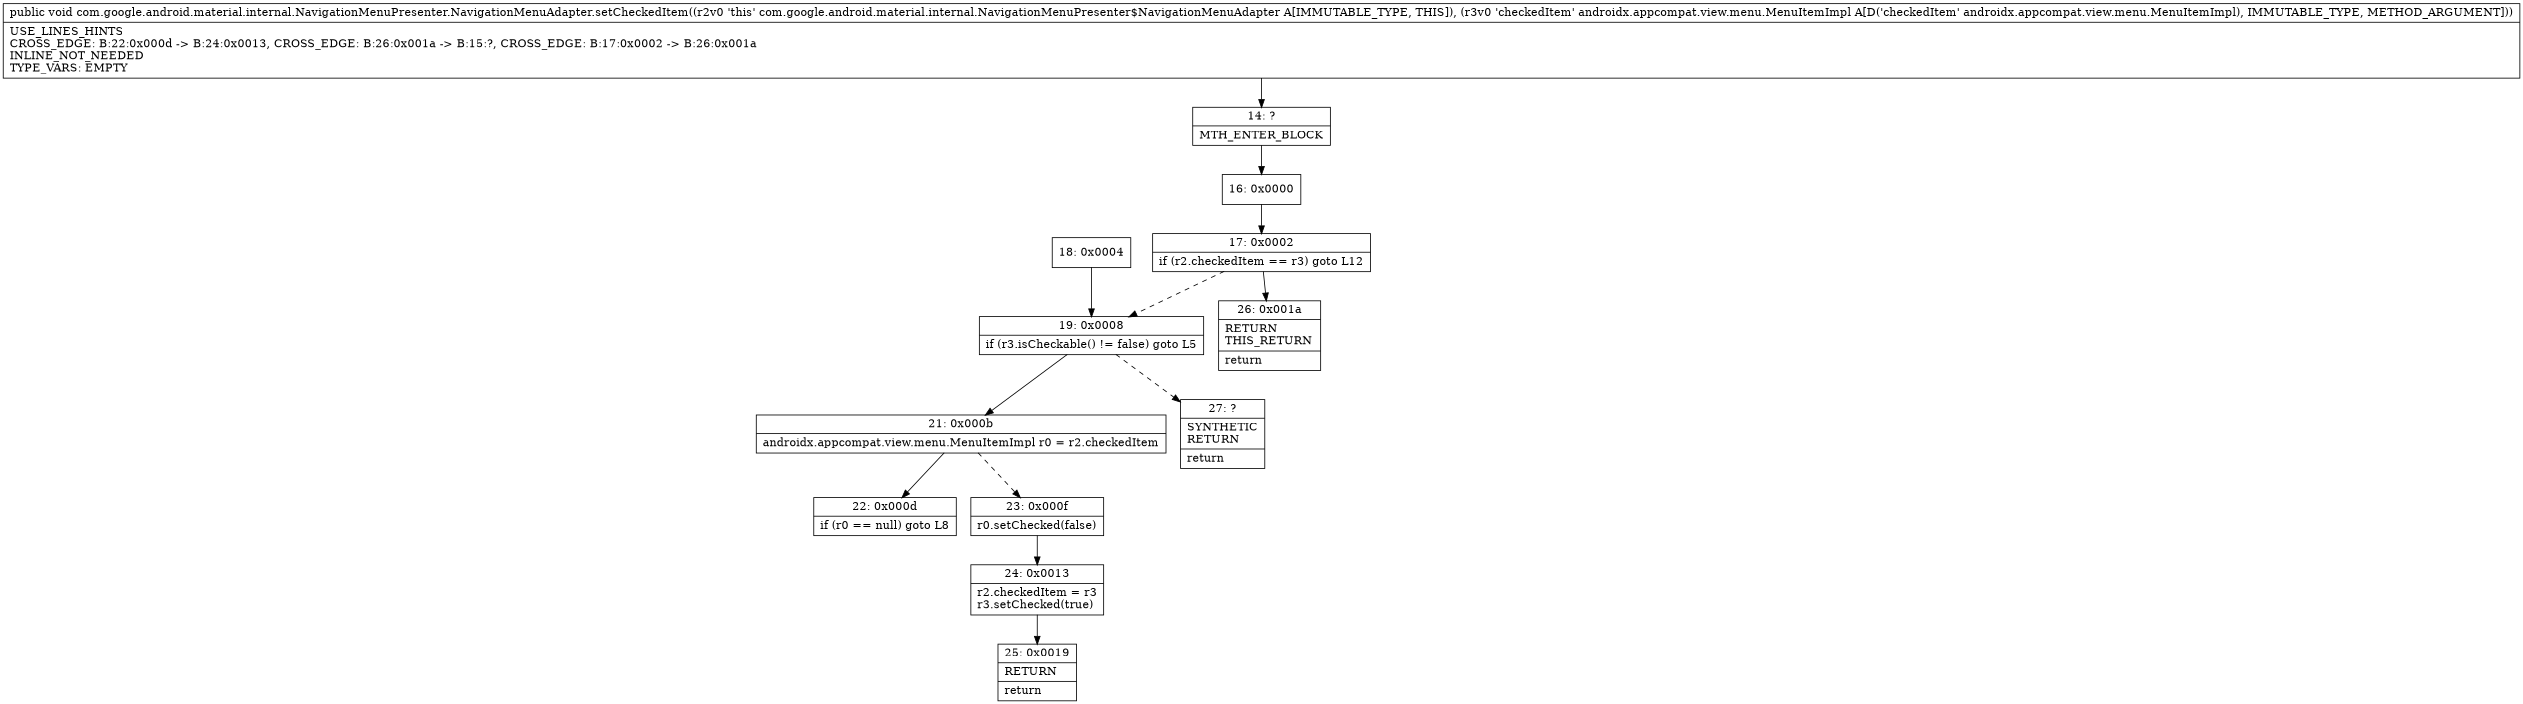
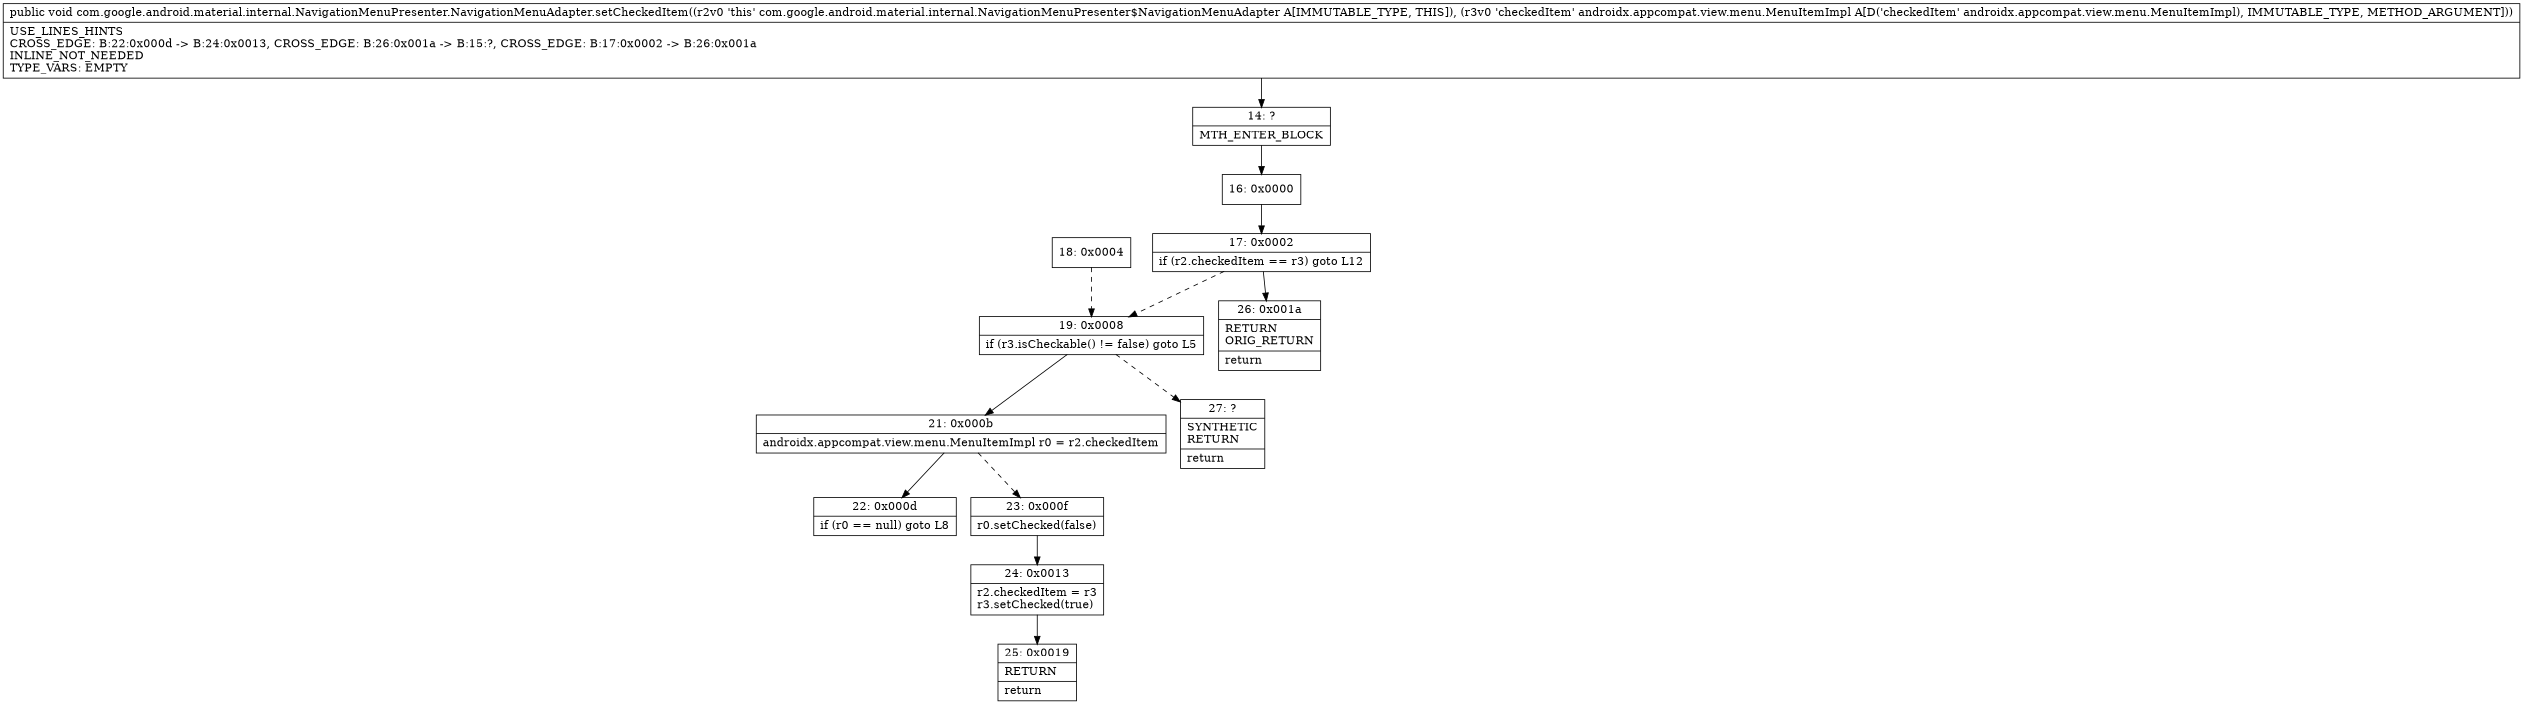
  digraph {
    node [shape=record]
    n1 [label="{14\:\ ?|MTH_ENTER_BLOCK\l}"]
    n2 [label="{16\:\ 0x0000}"]
    n3 [label="{17\:\ 0x0002|if (r2.checkedItem == r3) goto L12\l}"]
-   n4 [label="{26\:\ 0x001a|RETURN\lTHIS_RETURN\l|return\l}"]
+   n4 [label="{26\:\ 0x001a|RETURN\lORIG_RETURN\l|return\l}"]
    n5 [label="{19\:\ 0x0008|if (r3.isCheckable() != false) goto L5\l}"]
    n6 [label="{18\:\ 0x0004}"]
    n7 [label="{21\:\ 0x000b|androidx.appcompat.view.menu.MenuItemImpl r0 = r2.checkedItem\l}"]
    n8 [label="{27\:\ ?|SYNTHETIC\lRETURN\l|return\l}"]
    n9 [label="{22\:\ 0x000d|if (r0 == null) goto L8\l}"]
    n10 [label="{23\:\ 0x000f|r0.setChecked(false)\l}"]
    n11 [label="{24\:\ 0x0013|r2.checkedItem = r3\lr3.setChecked(true)\l}"]
    n12 [label="{25\:\ 0x0019|RETURN\l|return\l}"]
    n13 [label="{public void com.google.android.material.internal.NavigationMenuPresenter.NavigationMenuAdapter.setCheckedItem((r2v0 'this' com.google.android.material.internal.NavigationMenuPresenter$NavigationMenuAdapter A[IMMUTABLE_TYPE, THIS]), (r3v0 'checkedItem' androidx.appcompat.view.menu.MenuItemImpl A[D('checkedItem' androidx.appcompat.view.menu.MenuItemImpl), IMMUTABLE_TYPE, METHOD_ARGUMENT]))  | USE_LINES_HINTS\lCROSS_EDGE: B:22:0x000d \-\> B:24:0x0013, CROSS_EDGE: B:26:0x001a \-\> B:15:?, CROSS_EDGE: B:17:0x0002 \-\> B:26:0x001a\lINLINE_NOT_NEEDED\lTYPE_VARS: EMPTY\l}"]
    n1 -> n2
    n2 -> n3
    n3 -> n4
    n3 -> n5 [style=dashed]
    n5 -> n7
    n5 -> n8 [style=dashed]
-   n6 -> n5
+   n6 -> n5 [style=dashed]
    n7 -> n9
    n7 -> n10 [style=dashed]
    n10 -> n11
    n11 -> n12
    n13 -> n1
  }
